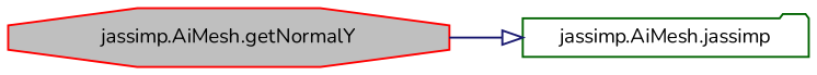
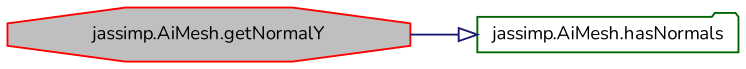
  digraph {
    rankdir=LR
    fontname=Nunito
    node [fontname=Nunito fontsize=10 style=filled]
    n1 [color=red fillcolor=grey75 fontcolor=black height=0.2 label="jassimp.AiMesh.getNormalY" shape=octagon width=0.4]
-   n2 [color=darkgreen fillcolor=white height=0.2 label="jassimp.AiMesh.jassimp" shape=folder width=0.4]
+   n2 [color=darkgreen fillcolor=white height=0.2 label="jassimp.AiMesh.hasNormals" shape=folder width=0.4]
    n1 -> n2 [color=midnightblue fontname=Nunito fontsize=10 labelfontname=Helvetica labelfontsize=10 style=solid arrowhead=onormal]
  }
